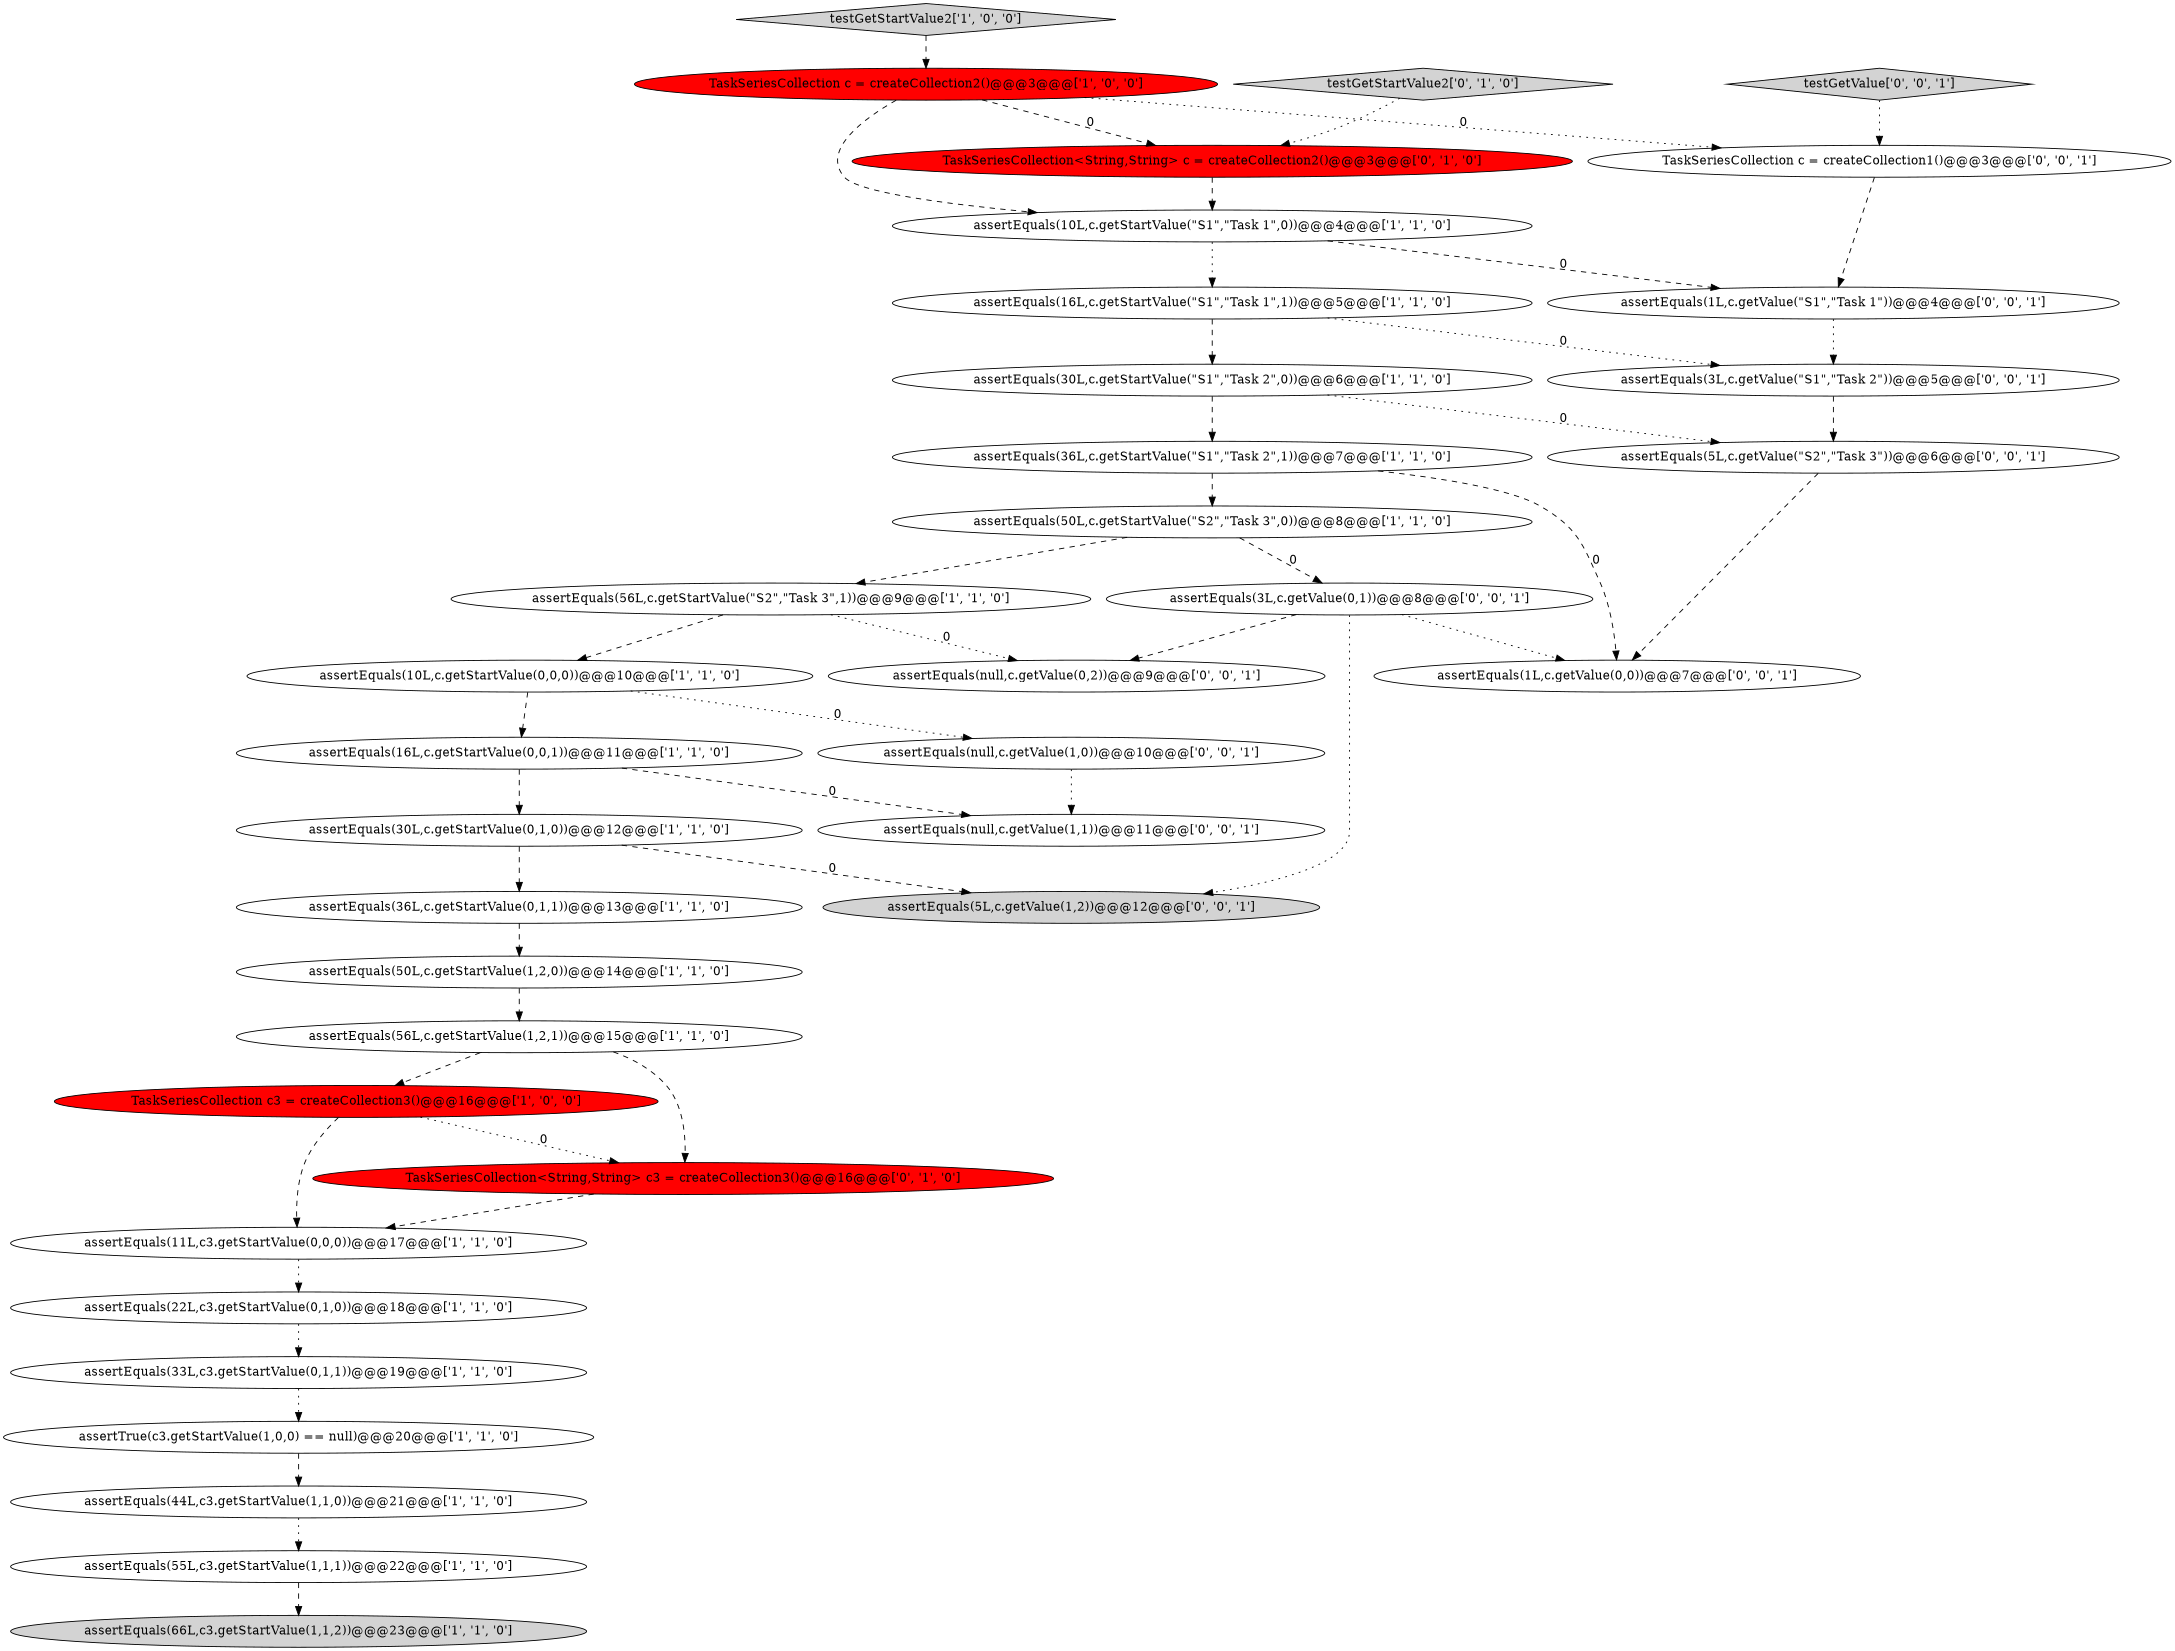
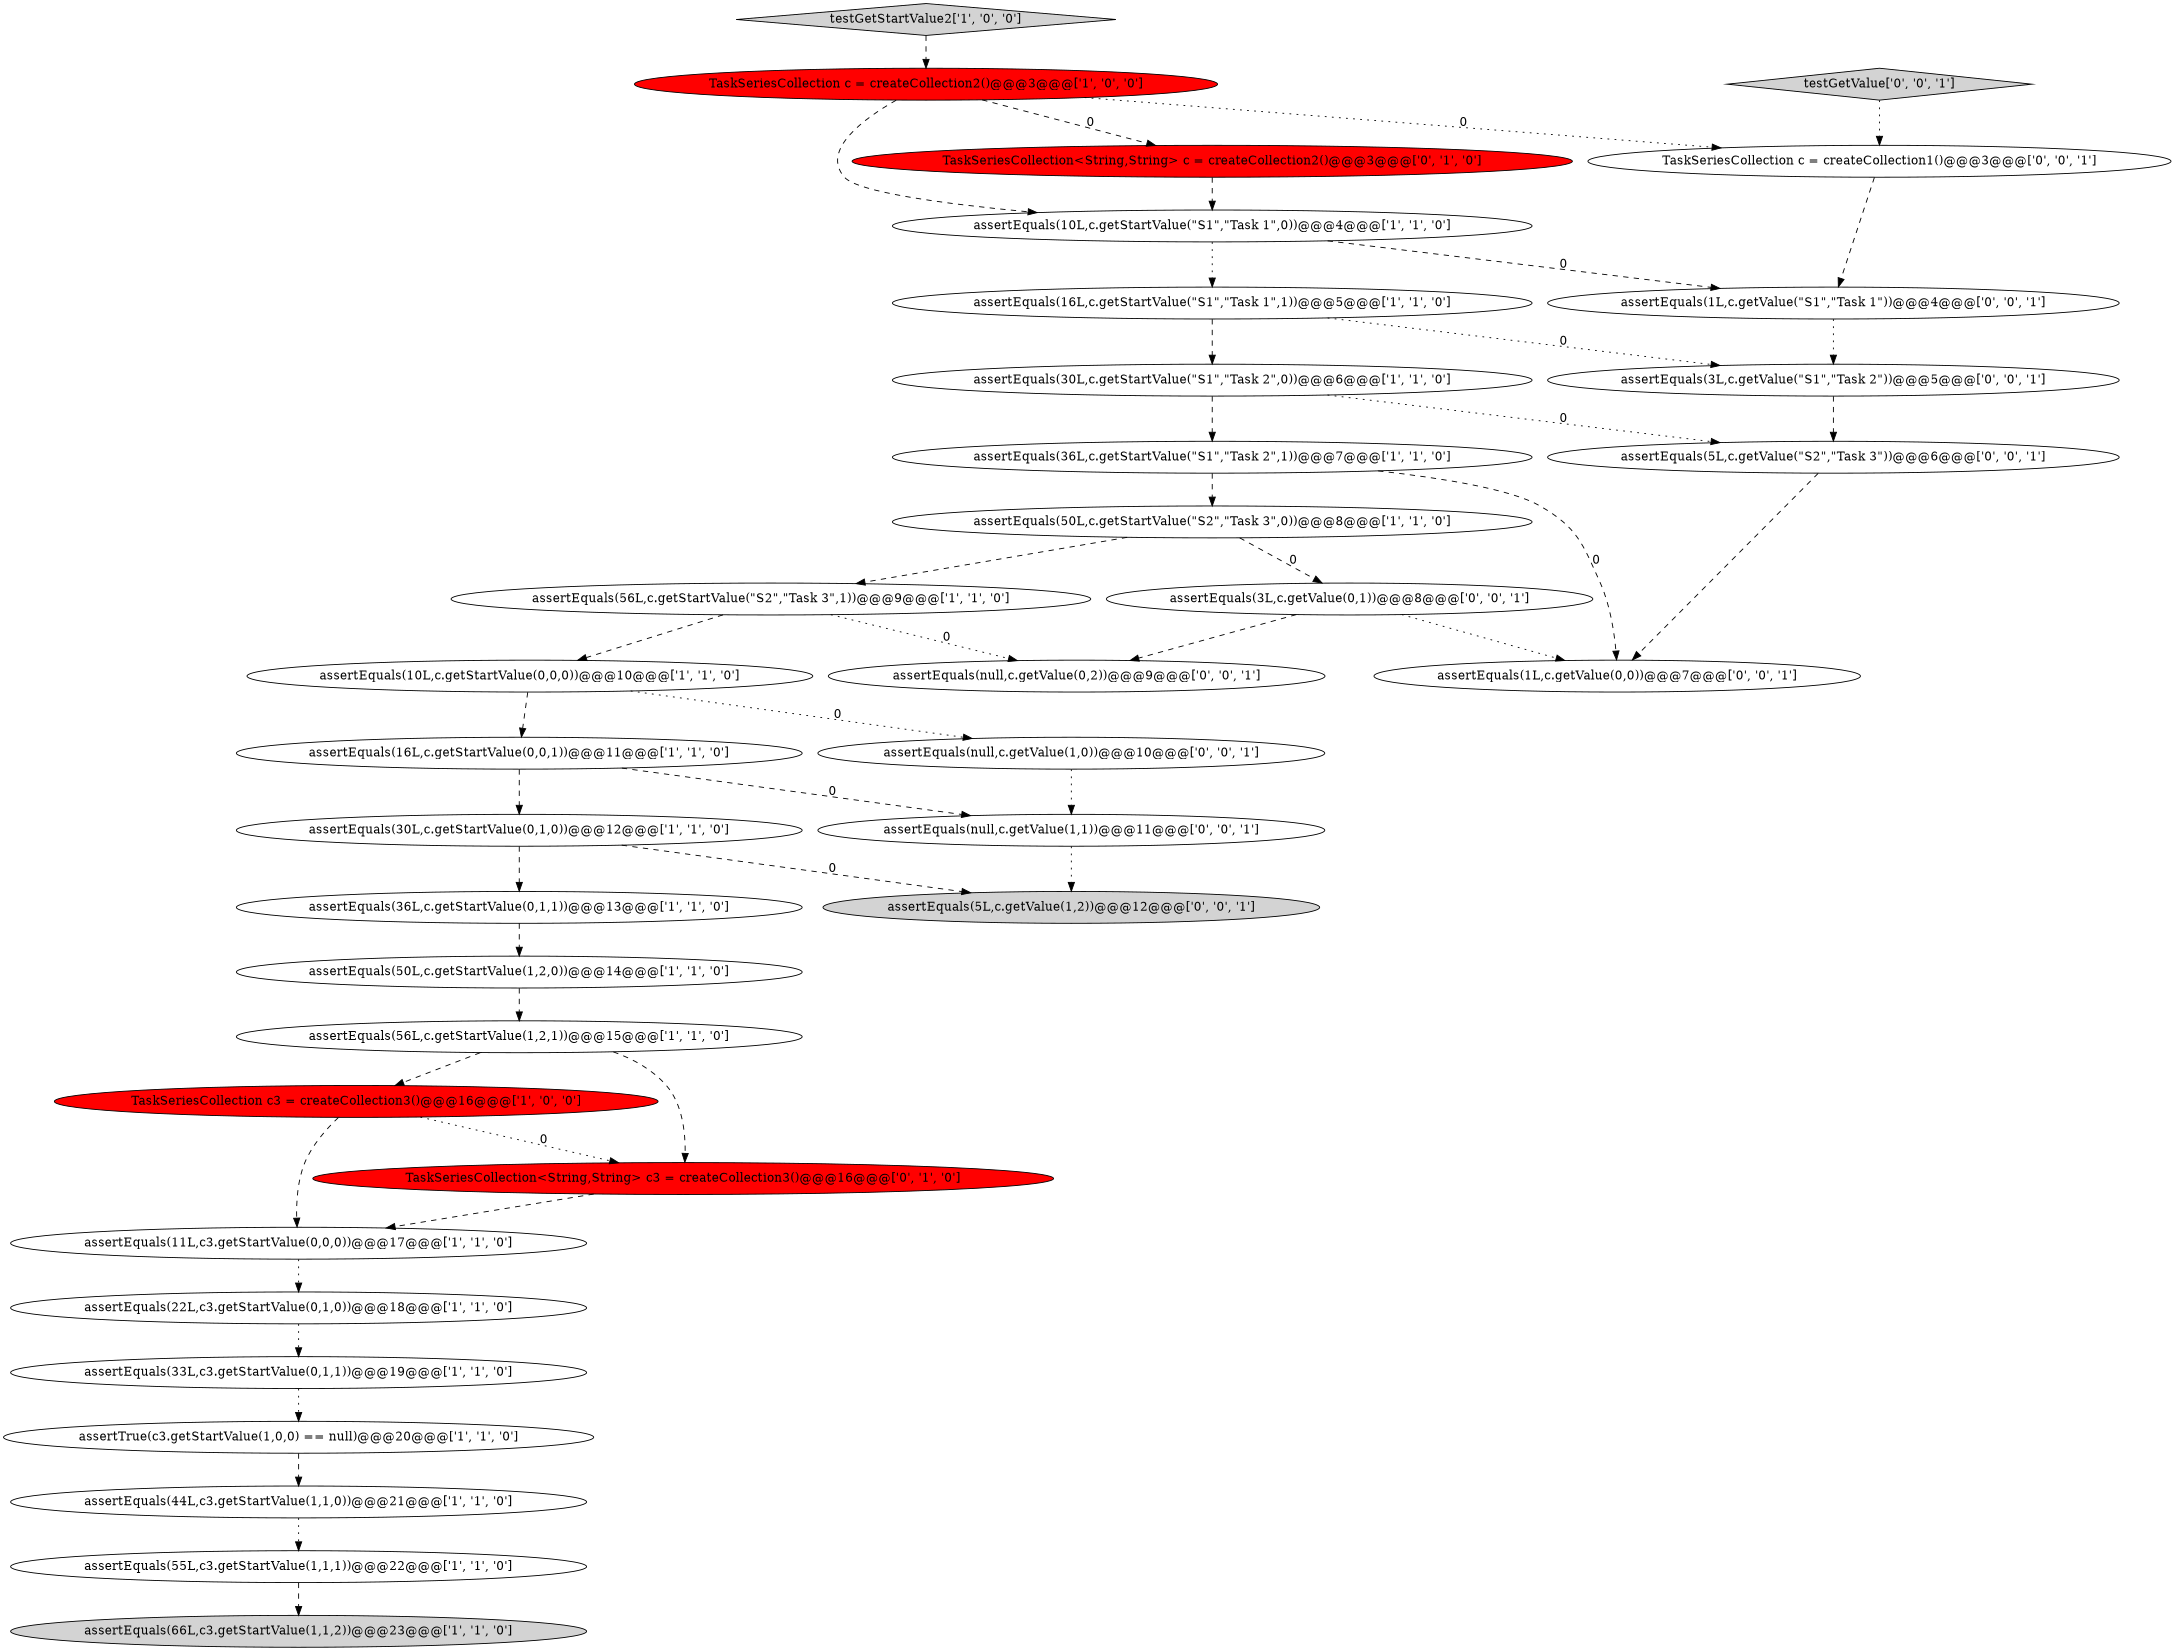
  digraph {
    node [fillcolor=white shape=ellipse style=filled]
    edge [style=dashed]
    n1 [fillcolor=lightgray label="testGetStartValue2['1', '0', '0']" shape=diamond]
    n2 [fillcolor=red label="TaskSeriesCollection c = createCollection2()@@@3@@@['1', '0', '0']"]
    n3 [fillcolor=red label="TaskSeriesCollection<String,String> c = createCollection2()@@@3@@@['0', '1', '0']"]
    n4 [label="assertEquals(10L,c.getStartValue(\"S1\",\"Task 1\",0))@@@4@@@['1', '1', '0']"]
    n5 [label="TaskSeriesCollection c = createCollection1()@@@3@@@['0', '0', '1']"]
-   n6 [fillcolor=lightgray label="testGetStartValue2['0', '1', '0']" shape=diamond]
    n7 [label="assertEquals(16L,c.getStartValue(\"S1\",\"Task 1\",1))@@@5@@@['1', '1', '0']"]
    n8 [label="assertEquals(30L,c.getStartValue(\"S1\",\"Task 2\",0))@@@6@@@['1', '1', '0']"]
    n9 [label="assertEquals(3L,c.getValue(\"S1\",\"Task 2\"))@@@5@@@['0', '0', '1']"]
    n10 [label="assertEquals(36L,c.getStartValue(\"S1\",\"Task 2\",1))@@@7@@@['1', '1', '0']"]
    n11 [label="assertEquals(5L,c.getValue(\"S2\",\"Task 3\"))@@@6@@@['0', '0', '1']"]
    n12 [label="assertEquals(null,c.getValue(1,1))@@@11@@@['0', '0', '1']"]
    n13 [fillcolor=lightgray label="assertEquals(5L,c.getValue(1,2))@@@12@@@['0', '0', '1']"]
    n14 [label="assertEquals(16L,c.getStartValue(0,0,1))@@@11@@@['1', '1', '0']"]
    n15 [label="assertEquals(30L,c.getStartValue(0,1,0))@@@12@@@['1', '1', '0']"]
    n16 [label="assertEquals(36L,c.getStartValue(0,1,1))@@@13@@@['1', '1', '0']"]
    n17 [label="assertEquals(50L,c.getStartValue(1,2,0))@@@14@@@['1', '1', '0']"]
    n18 [label="assertEquals(56L,c.getStartValue(1,2,1))@@@15@@@['1', '1', '0']"]
    n19 [label="assertEquals(1L,c.getValue(\"S1\",\"Task 1\"))@@@4@@@['0', '0', '1']"]
    n20 [label="assertEquals(1L,c.getValue(0,0))@@@7@@@['0', '0', '1']"]
    n21 [label="assertEquals(50L,c.getStartValue(\"S2\",\"Task 3\",0))@@@8@@@['1', '1', '0']"]
    n22 [label="assertEquals(3L,c.getValue(0,1))@@@8@@@['0', '0', '1']"]
    n23 [label="assertEquals(56L,c.getStartValue(\"S2\",\"Task 3\",1))@@@9@@@['1', '1', '0']"]
    n24 [fillcolor=red label="TaskSeriesCollection c3 = createCollection3()@@@16@@@['1', '0', '0']"]
    n25 [fillcolor=red label="TaskSeriesCollection<String,String> c3 = createCollection3()@@@16@@@['0', '1', '0']"]
    n26 [label="assertEquals(11L,c3.getStartValue(0,0,0))@@@17@@@['1', '1', '0']"]
    n27 [label="assertEquals(null,c.getValue(0,2))@@@9@@@['0', '0', '1']"]
    n28 [fillcolor=lightgray label="assertEquals(66L,c3.getStartValue(1,1,2))@@@23@@@['1', '1', '0']"]
    n29 [label="assertEquals(10L,c.getStartValue(0,0,0))@@@10@@@['1', '1', '0']"]
    n30 [label="assertEquals(null,c.getValue(1,0))@@@10@@@['0', '0', '1']"]
    n31 [label="assertEquals(22L,c3.getStartValue(0,1,0))@@@18@@@['1', '1', '0']"]
    n32 [label="assertEquals(33L,c3.getStartValue(0,1,1))@@@19@@@['1', '1', '0']"]
    n33 [label="assertTrue(c3.getStartValue(1,0,0) == null)@@@20@@@['1', '1', '0']"]
    n34 [label="assertEquals(44L,c3.getStartValue(1,1,0))@@@21@@@['1', '1', '0']"]
    n35 [label="assertEquals(55L,c3.getStartValue(1,1,1))@@@22@@@['1', '1', '0']"]
    n36 [fillcolor=lightgray label="testGetValue['0', '0', '1']" shape=diamond]
    n1 -> n2
    n2 -> n3 [label=0]
    n2 -> n4
    n2 -> n5 [label=0 style=dotted]
    n3 -> n4
    n4 -> n7 [style=dotted]
    n4 -> n19 [label=0]
    n5 -> n19
-   n6 -> n3 [style=dotted]
    n7 -> n8
    n7 -> n9 [label=0 style=dotted]
    n8 -> n10
    n8 -> n11 [label=0 style=dotted]
    n9 -> n11
    n10 -> n20 [label=0]
    n10 -> n21
    n11 -> n20
-   n22 -> n13 [style=dotted]
+   n12 -> n13 [style=dotted]
    n14 -> n12 [label=0]
    n14 -> n15
    n15 -> n13 [label=0]
    n15 -> n16
    n16 -> n17
    n17 -> n18
    n18 -> n24
    n18 -> n25
    n19 -> n9 [style=dotted]
    n21 -> n22 [label=0]
    n21 -> n23
    n22 -> n20 [style=dotted]
    n22 -> n27
    n23 -> n27 [label=0 style=dotted]
    n23 -> n29
    n24 -> n25 [label=0 style=dotted]
    n24 -> n26
    n25 -> n26
    n26 -> n31 [style=dotted]
    n29 -> n14
    n29 -> n30 [label=0 style=dotted]
    n30 -> n12 [style=dotted]
    n31 -> n32 [style=dotted]
    n32 -> n33 [style=dotted]
    n33 -> n34
    n34 -> n35 [style=dotted]
    n35 -> n28
    n36 -> n5 [style=dotted]
  }
